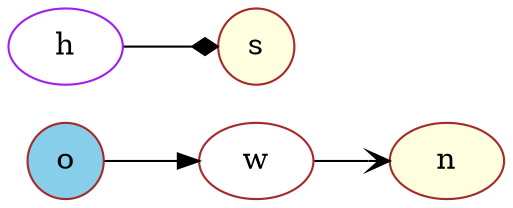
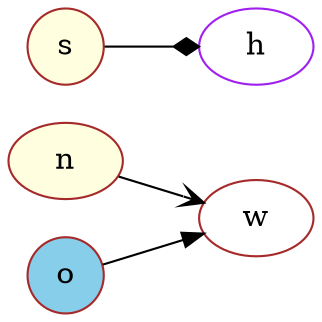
  digraph {
    rankdir=LR
    node [color=brown fillcolor=lightyellow shape=ellipse style=filled]
    n
    h [color=purple fillcolor=white]
    s [shape=circle]
    o [fillcolor=skyblue shape=circle]
    w [fillcolor=white]
-   h -> s [arrowhead=diamond]
+   s -> h [arrowhead=diamond]
    o -> w [arrowhead=normal]
-   w -> n [arrowhead=vee]
+   n -> w [arrowhead=vee]
  }
